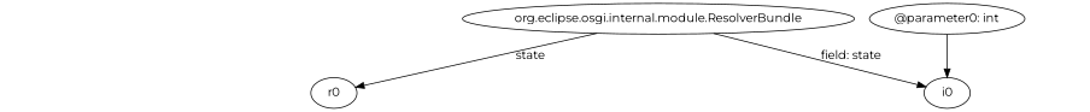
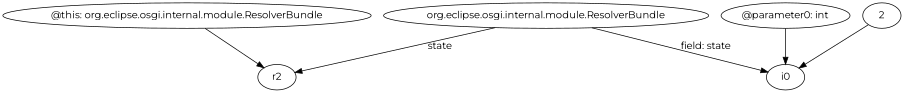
  digraph {
    fontname=Montserrat
    node [fontname=Montserrat]
    edge [fontname=Montserrat]
    n1 [label="org.eclipse.osgi.internal.module.ResolverBundle"]
-   n2 [label=r0]
+   n2 [label=r2]
    n3 [label=i0]
+   n4 [label="@this: org.eclipse.osgi.internal.module.ResolverBundle"]
+   n5 [label=2]
    n6 [label="@parameter0: int"]
    n1 -> n2 [label=state]
    n1 -> n3 [label="field: state"]
+   n4 -> n2
+   n5 -> n3
    n6 -> n3
  }
